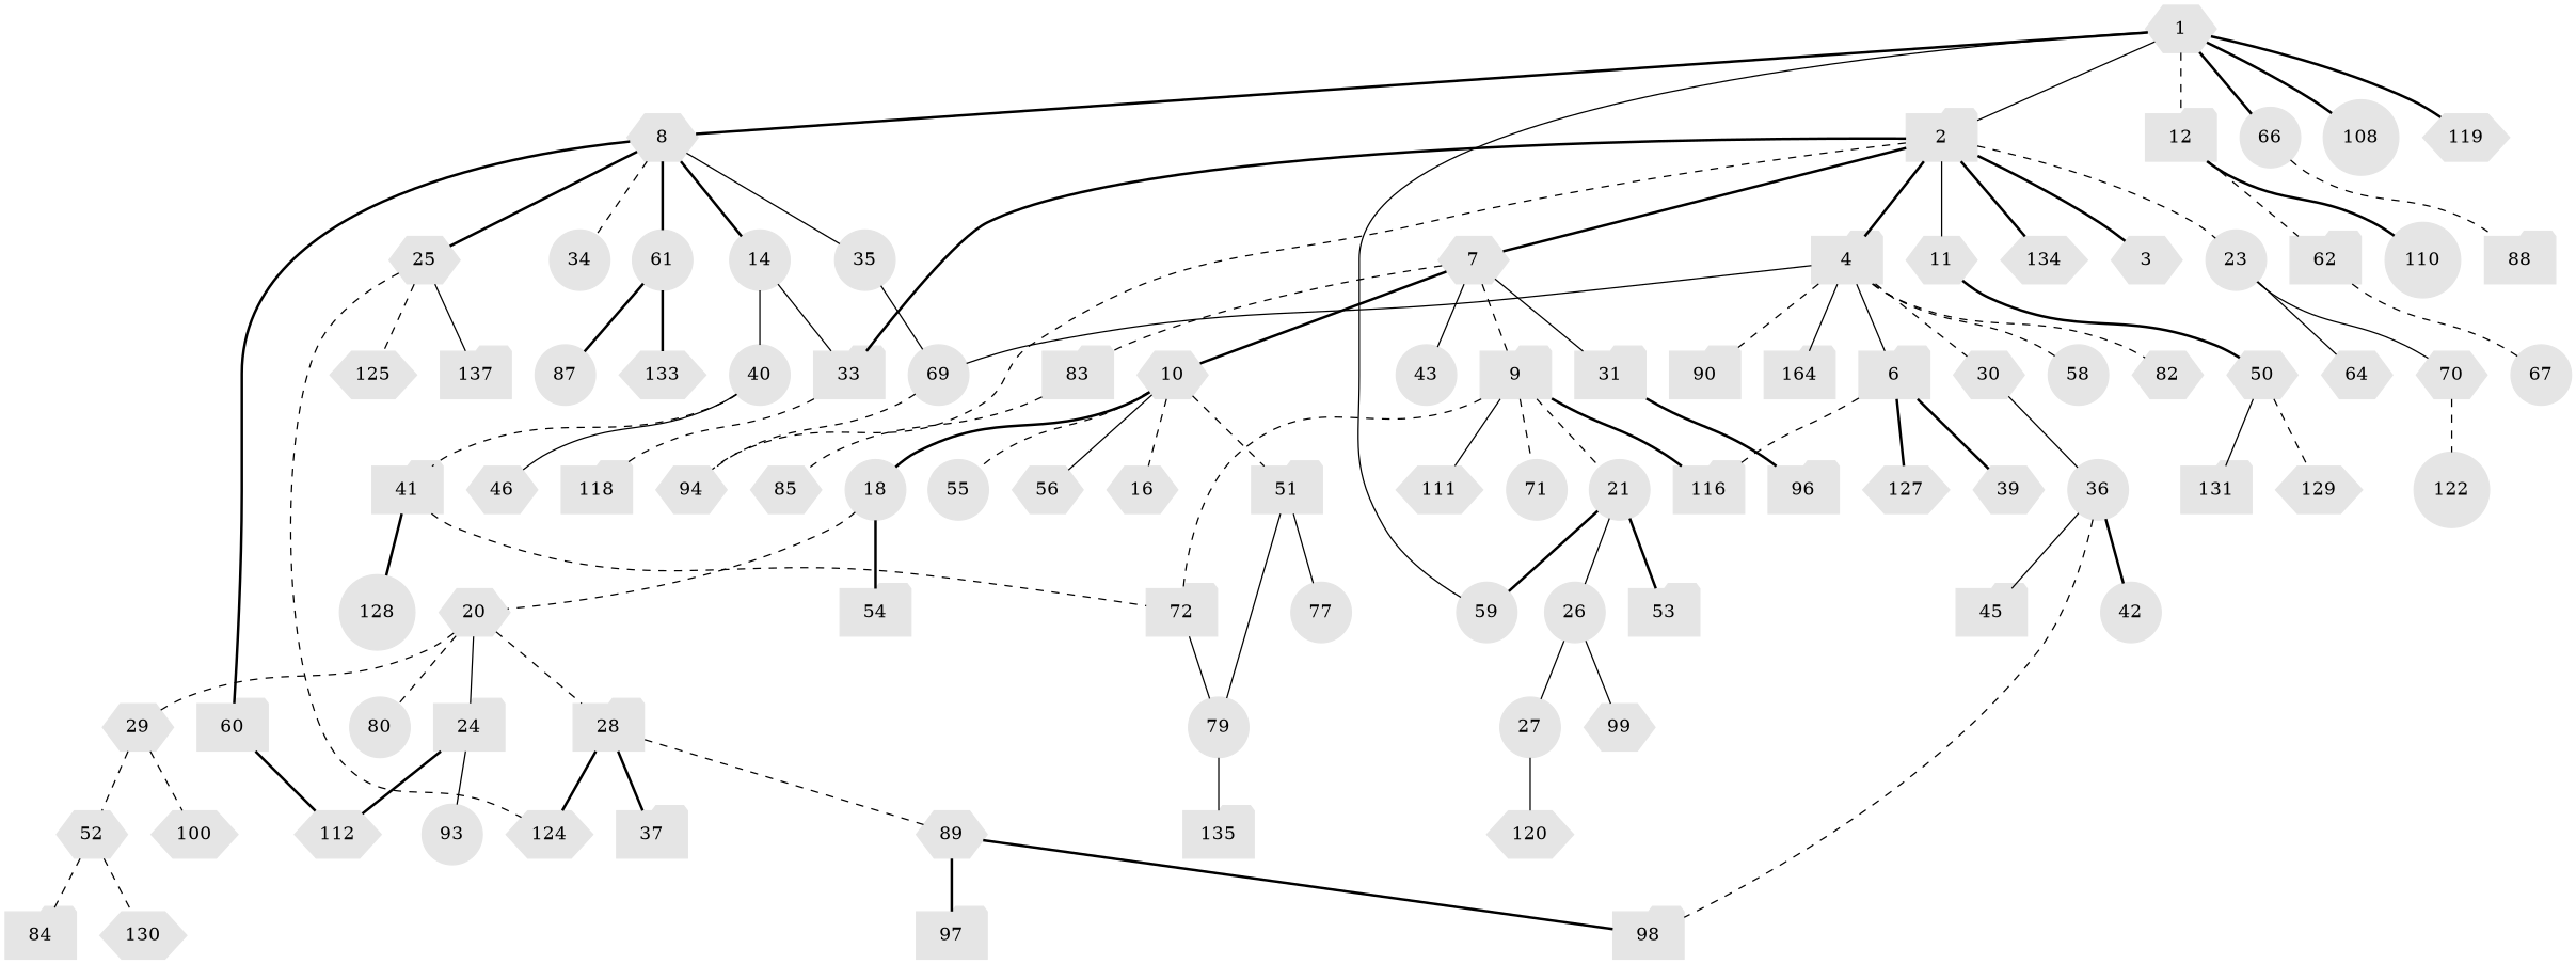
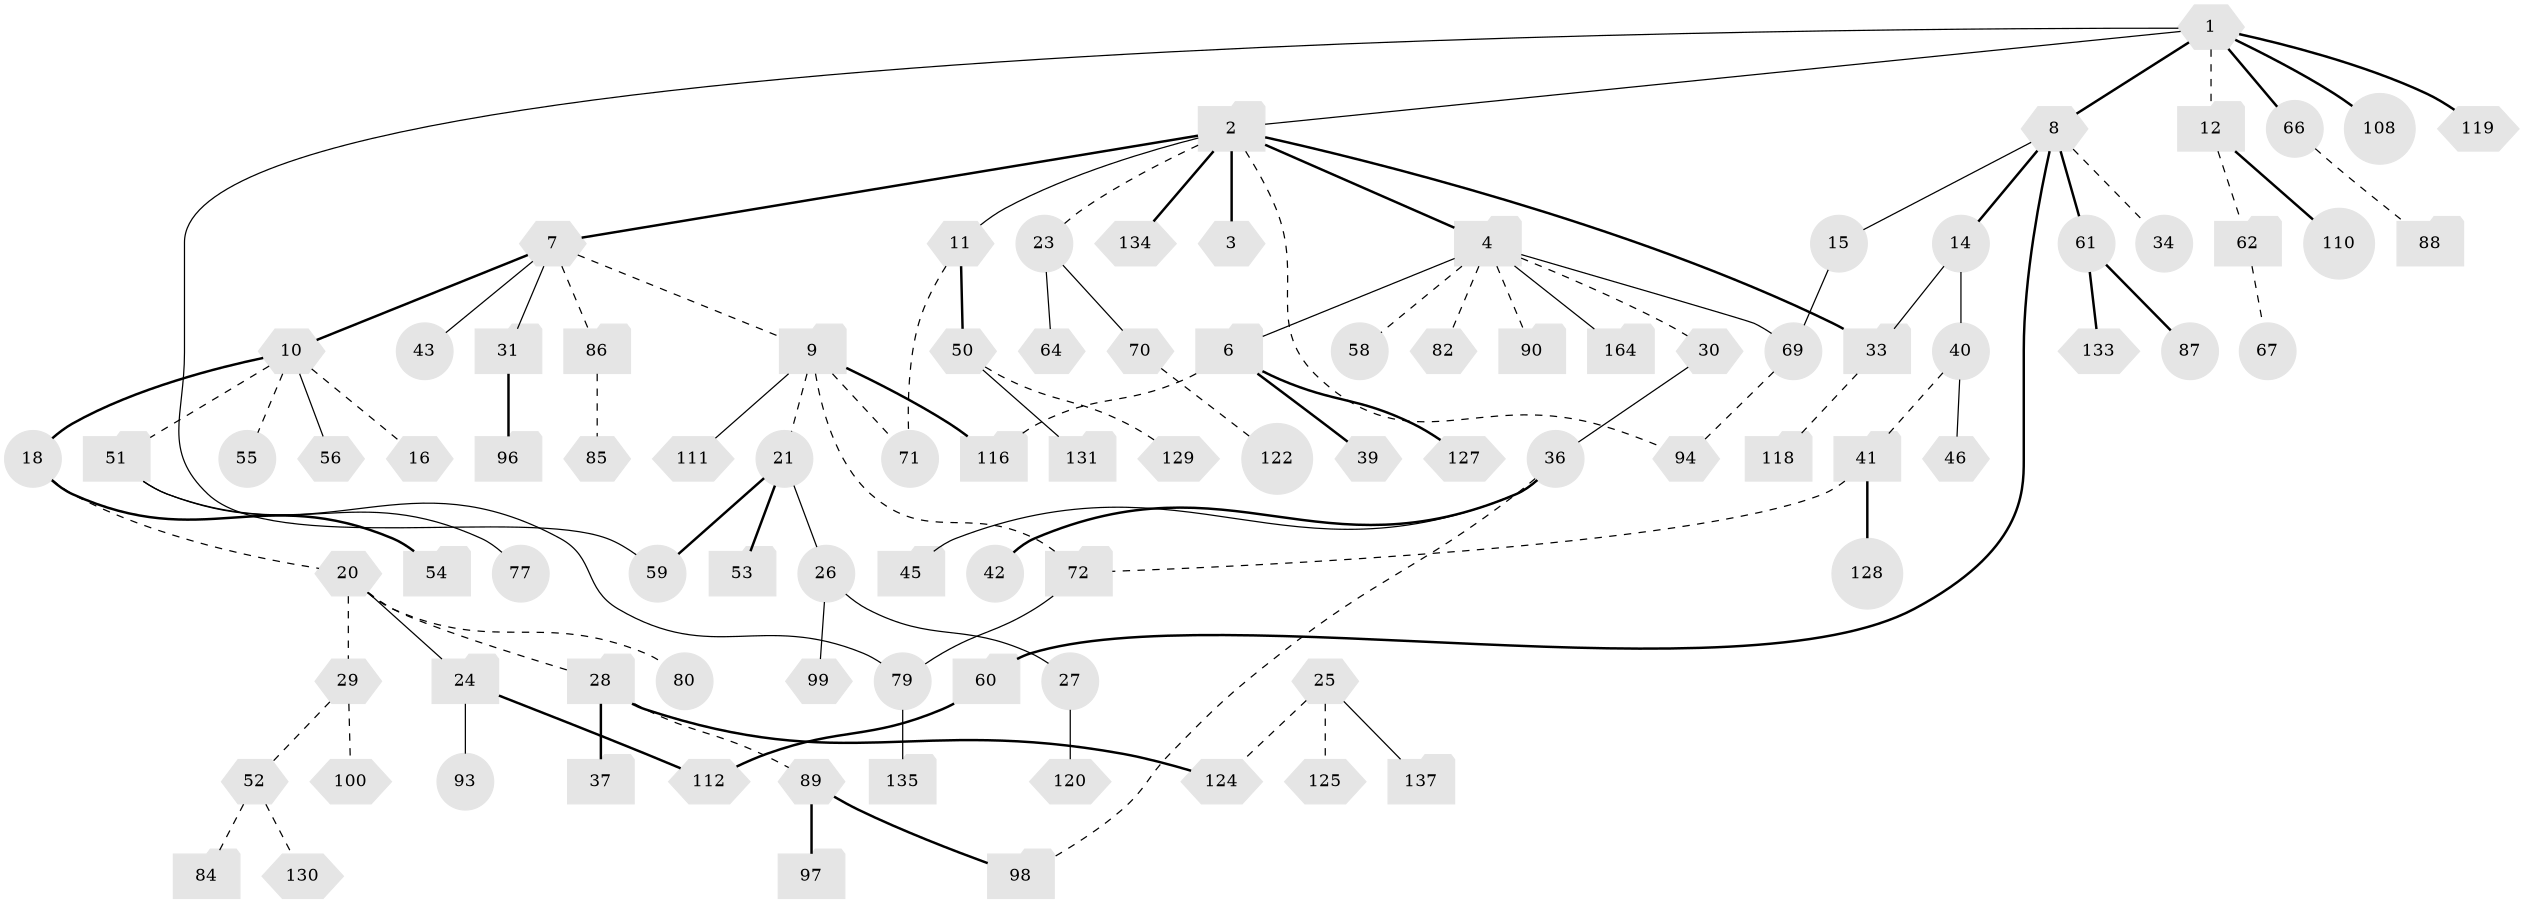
  graph {
    node [color=gray90 shape=hexagon style=filled]
    edge [style=dashed]
    1 [super="+19"]
    2 [shape=folder super="+5"]
    8 [super="+57"]
    12 [shape=folder super="+74"]
    59 [shape=circle]
    66 [shape=circle]
    108 [shape=circle]
    119
    3
    4 [shape=folder super="+22"]
    7 [super="+47"]
    11 [super="+49"]
    23 [shape=circle]
    33 [shape=folder super="+101"]
    94 [super="+117"]
    134
    14 [shape=circle super="+76"]
-   15 [shape=circle label=35]
+   15 [shape=circle]
    25 [super="+109"]
    34 [shape=circle]
    61 [shape=circle super="+63"]
    n22 [label=60 shape=folder super="+78"]
    62 [shape=folder]
    110 [shape=circle]
    88 [shape=folder]
    6 [shape=folder super="+17"]
    30
    58 [shape=circle]
    69 [shape=circle super="+81"]
    82 [super="+106"]
    90 [shape=folder]
    n32 [label=164 shape=folder]
    9 [shape=folder super="+13"]
    10 [super="+44"]
    31 [shape=folder super="+32"]
    43 [shape=circle]
-   83 [shape=folder]
+   83 [shape=folder label=86]
    71 [shape=circle super="+75"]
    50
    64 [super="+86"]
    70
    118 [shape=folder]
    39
    116 [shape=folder]
    127
    36 [shape=circle super="+38"]
    21 [shape=circle super="+126"]
    72 [shape=folder super="+105"]
    111
    16
    18 [shape=circle super="+114"]
    51 [shape=folder super="+73"]
    55 [shape=circle]
    56
    96 [shape=folder]
    85
    40 [shape=circle]
    124
    125
    137 [shape=folder]
    87 [shape=circle]
    133
    112 [super="+115"]
    26 [shape=circle super="+91"]
    53 [shape=folder]
    79 [shape=circle super="+95"]
    20 [super="+60"]
    54 [shape=folder]
    77 [shape=circle]
    129
    131 [shape=folder]
    67 [shape=circle super="+132"]
    41 [shape=folder super="+121"]
    46
    24 [shape=folder super="+48"]
    28 [shape=folder super="+92"]
    29 [super="+35"]
    80 [shape=circle super="+107"]
    93 [shape=circle]
    37 [shape=folder super="+123"]
    89
    52 [super="+68"]
    100
    27 [shape=circle]
    99
    122 [shape=circle super="+136"]
    120
    98 [shape=folder super="+102"]
    97 [shape=folder super="+103"]
    84 [shape=folder]
    130
    42 [shape=circle]
    45 [shape=folder]
    128 [shape=circle]
    135 [shape=folder]
    1 -- 2 [style=solid]
    1 -- 8 [style=bold]
    1 -- 12
    1 -- 59 [style=solid]
    1 -- 66 [style=bold]
    1 -- 108 [style=bold]
    1 -- 119 [style=bold]
    2 -- 3 [style=bold]
    2 -- 4 [style=bold]
    2 -- 7 [style=bold]
    2 -- 11 [style=solid]
    2 -- 23
    2 -- 33 [style=bold]
    2 -- 94
    2 -- 134 [style=bold]
    8 -- 14 [style=bold]
    8 -- 15 [style=solid]
-   8 -- 25 [style=bold]
    8 -- 34
    8 -- 61 [style=bold]
    8 -- n22 [style=bold]
    12 -- 62
    12 -- 110 [style=bold]
    66 -- 88
    4 -- 6 [style=solid]
    4 -- 30
    4 -- 58
    4 -- 69 [style=solid]
    4 -- 82
    4 -- 90
    4 -- n32 [style=solid]
    7 -- 9
    7 -- 10 [style=bold]
    7 -- 31 [style=solid]
    7 -- 43 [style=solid]
    7 -- 83
+   11 -- 71
    11 -- 50 [style=bold]
    23 -- 64 [style=solid]
    23 -- 70 [style=solid]
    33 -- 118
    14 -- 33 [style=solid]
    14 -- 40 [style=solid]
    15 -- 69 [style=solid]
    25 -- 124
    25 -- 125
    25 -- 137 [style=solid]
    61 -- 87 [style=bold]
    61 -- 133 [style=bold]
    n22 -- 112 [style=bold]
    62 -- 67
    6 -- 39 [style=bold]
    6 -- 116
    6 -- 127 [style=bold]
    30 -- 36 [style=solid]
    69 -- 94
    9 -- 71
    9 -- 116 [style=bold]
    9 -- 21
    9 -- 72
    9 -- 111 [style=solid]
    10 -- 16
    10 -- 18 [style=bold]
    10 -- 51
    10 -- 55
    10 -- 56 [style=solid]
    31 -- 96 [style=bold]
    83 -- 85
    50 -- 129
    50 -- 131 [style=solid]
    70 -- 122
    36 -- 98
    36 -- 42 [style=bold]
    36 -- 45 [style=solid]
    21 -- 59 [style=bold]
    21 -- 26 [style=solid]
    21 -- 53 [style=bold]
    72 -- 79 [style=solid]
    18 -- 20
    18 -- 54 [style=bold]
    51 -- 79 [style=solid]
    51 -- 77 [style=solid]
    40 -- 41
    40 -- 46 [style=solid]
    26 -- 27 [style=solid]
    26 -- 99 [style=solid]
    79 -- 135 [style=solid]
    20 -- 24 [style=solid]
    20 -- 28
    20 -- 29
    20 -- 80
    41 -- 72
    41 -- 128 [style=bold]
    24 -- 112 [style=bold]
    24 -- 93 [style=solid]
    28 -- 124 [style=bold]
    28 -- 37 [style=bold]
    28 -- 89
    29 -- 52
    29 -- 100
    89 -- 98 [style=bold]
    89 -- 97 [style=bold]
    52 -- 84
    52 -- 130
    27 -- 120 [style=solid]
  }
